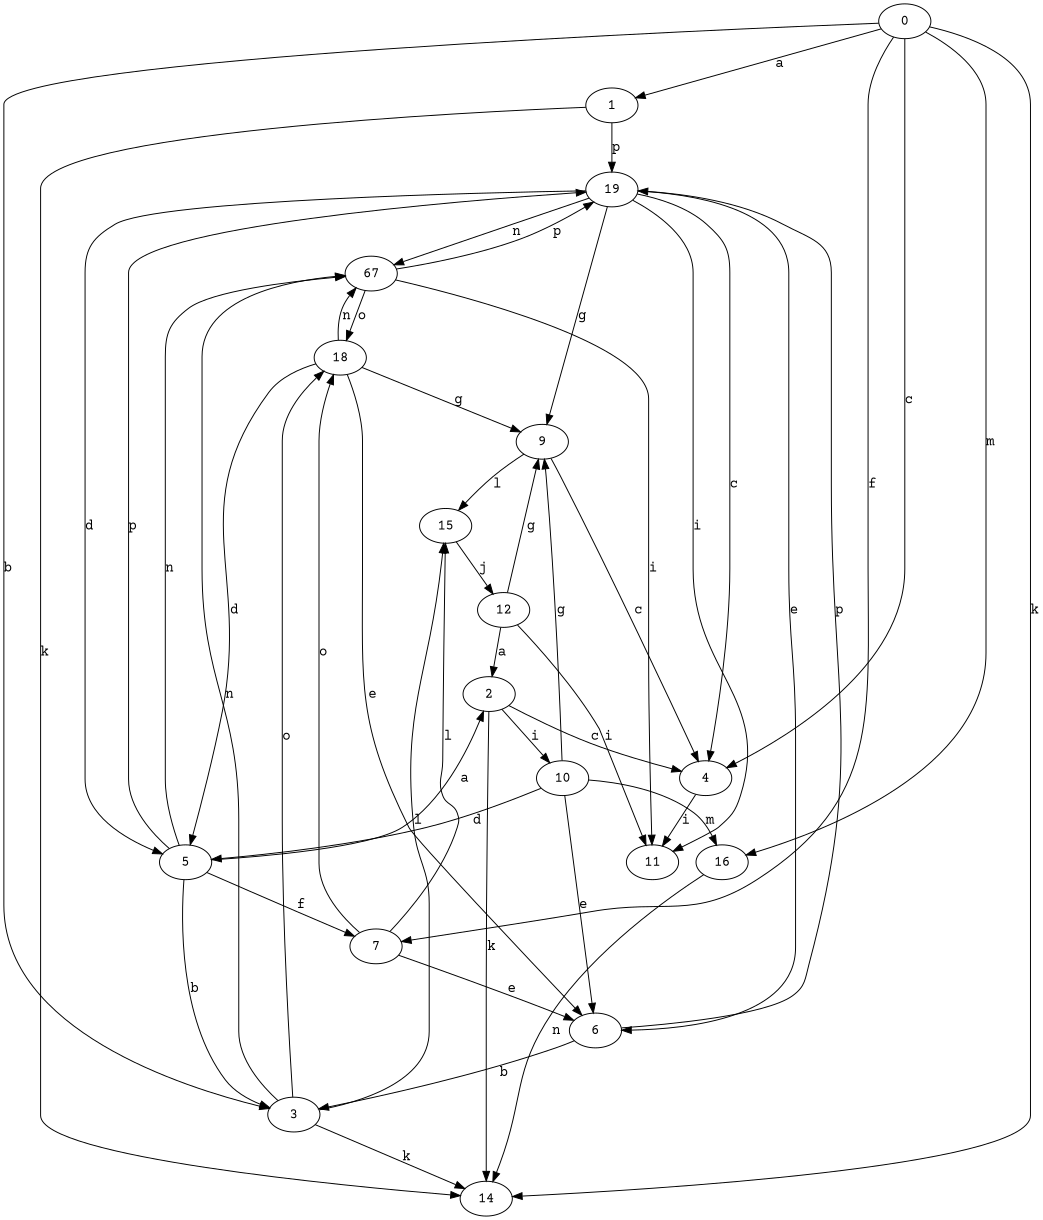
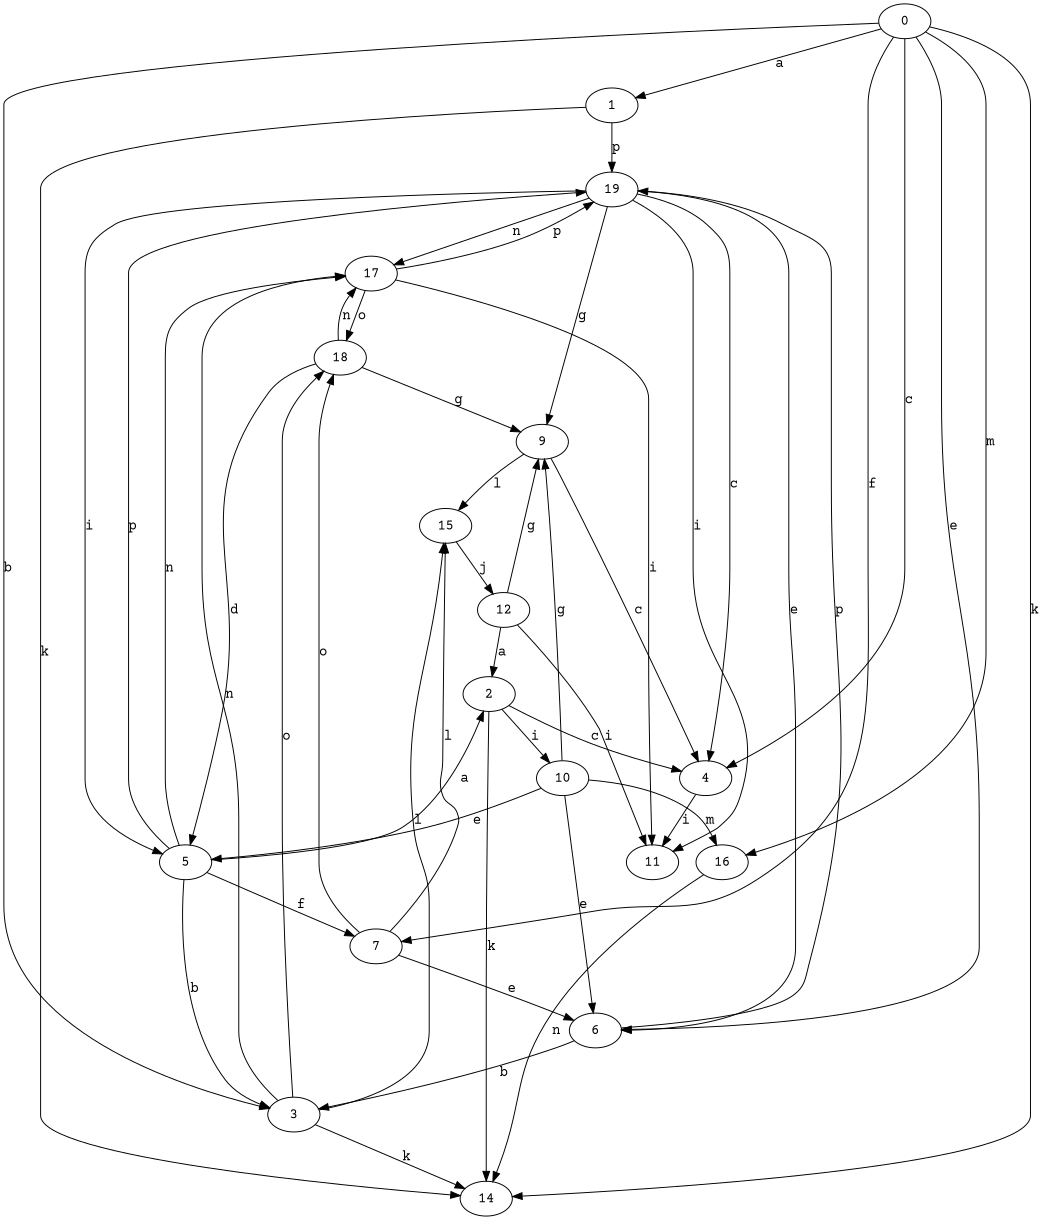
  strict digraph {
    fontname="Courier Prime"
    node [fontname="Courier Prime"]
    edge [fontname="Courier Prime"]
    1
    14
    19
    4
-   17 [label=67]
+   17
    11
    5
    6
    9
    2
    10
    16
    3
    15
    18
    12
    7
    0
    1 -> 14 [label=k]
    1 -> 19 [label=p]
    19 -> 4 [label=c]
    19 -> 17 [label=n]
    19 -> 11 [label=i]
-   19 -> 5 [label=d]
+   19 -> 5 [label=i]
    19 -> 6 [label=e]
    19 -> 9 [label=g]
    4 -> 11 [label=i]
    17 -> 19 [label=p]
    17 -> 11 [label=i]
    17 -> 18 [label=o]
    5 -> 19 [label=p]
    5 -> 17 [label=n]
    5 -> 2 [label=a]
    5 -> 3 [label=b]
    5 -> 7 [label=f]
    6 -> 19 [label=p]
    6 -> 3 [label=b]
    9 -> 4 [label=c]
    9 -> 15 [label=l]
    2 -> 14 [label=k]
    2 -> 4 [label=c]
    2 -> 10 [label=i]
-   10 -> 5 [label=d]
+   10 -> 5 [label=e]
    10 -> 6 [label=e]
    10 -> 9 [label=g]
    10 -> 16 [label=m]
    16 -> 14 [label=n]
    3 -> 14 [label=k]
    3 -> 17 [label=n]
    3 -> 15 [label=l]
    3 -> 18 [label=o]
    15 -> 12 [label=j]
    18 -> 17 [label=n]
    18 -> 5 [label=d]
    18 -> 9 [label=g]
    12 -> 11 [label=i]
    12 -> 9 [label=g]
    12 -> 2 [label=a]
    7 -> 6 [label=e]
    7 -> 15 [label=l]
    7 -> 18 [label=o]
    0 -> 1 [label=a]
    0 -> 14 [label=k]
    0 -> 4 [label=c]
-   18 -> 6 [label=e]
+   0 -> 6 [label=e]
    0 -> 16 [label=m]
    0 -> 3 [label=b]
    0 -> 7 [label=f]
  }
